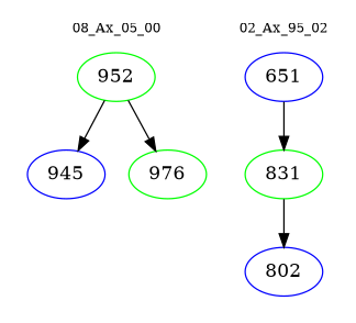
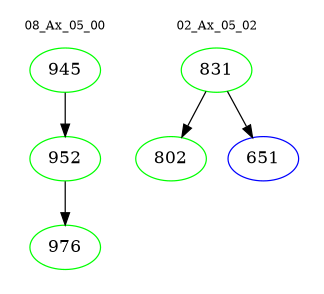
  digraph {
    node [color=green]
    edge [color=black]
    n1 [label=952]
-   n2 [color=blue label=945]
+   n2 [label=945]
    n3 [label=976]
    n4 [label=831]
-   n5 [color=blue label=802]
+   n5 [label=802]
    n6 [color=blue label=651]
    subgraph cluster_1 {
      color=white
      fontsize=10
      label="08_Ax_05_00"
      n1
      n2
      n3
    }
    subgraph cluster_2 {
      color=white
      fontsize=10
-     label="02_Ax_95_02"
+     label="02_Ax_05_02"
      n4
      n5
      n6
    }
-   n1 -> n2
+   n2 -> n1
    n1 -> n3
    n4 -> n5
-   n6 -> n4
+   n4 -> n6
  }
